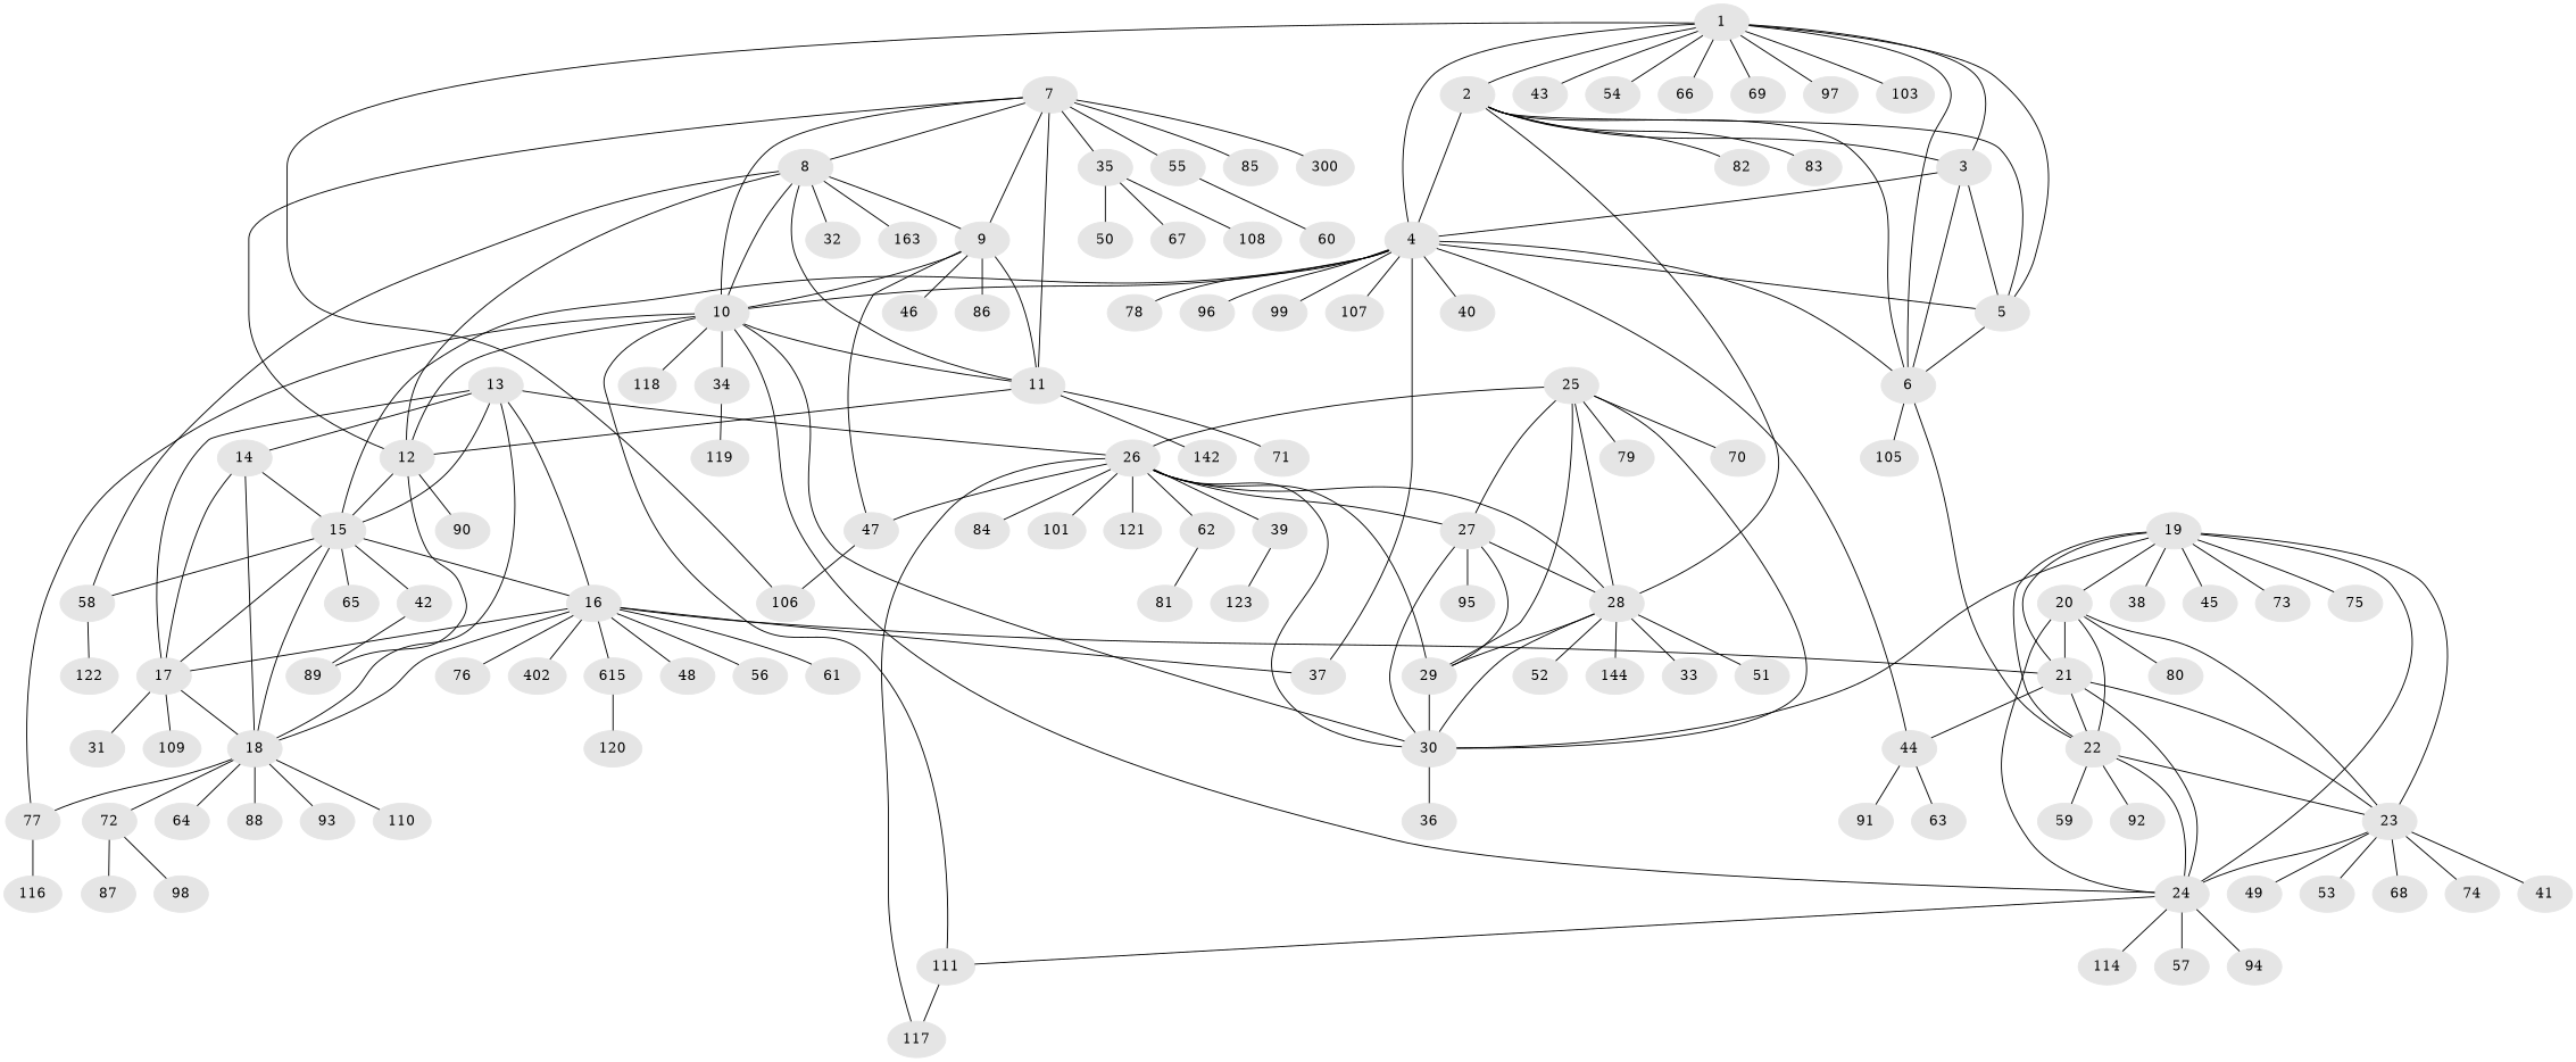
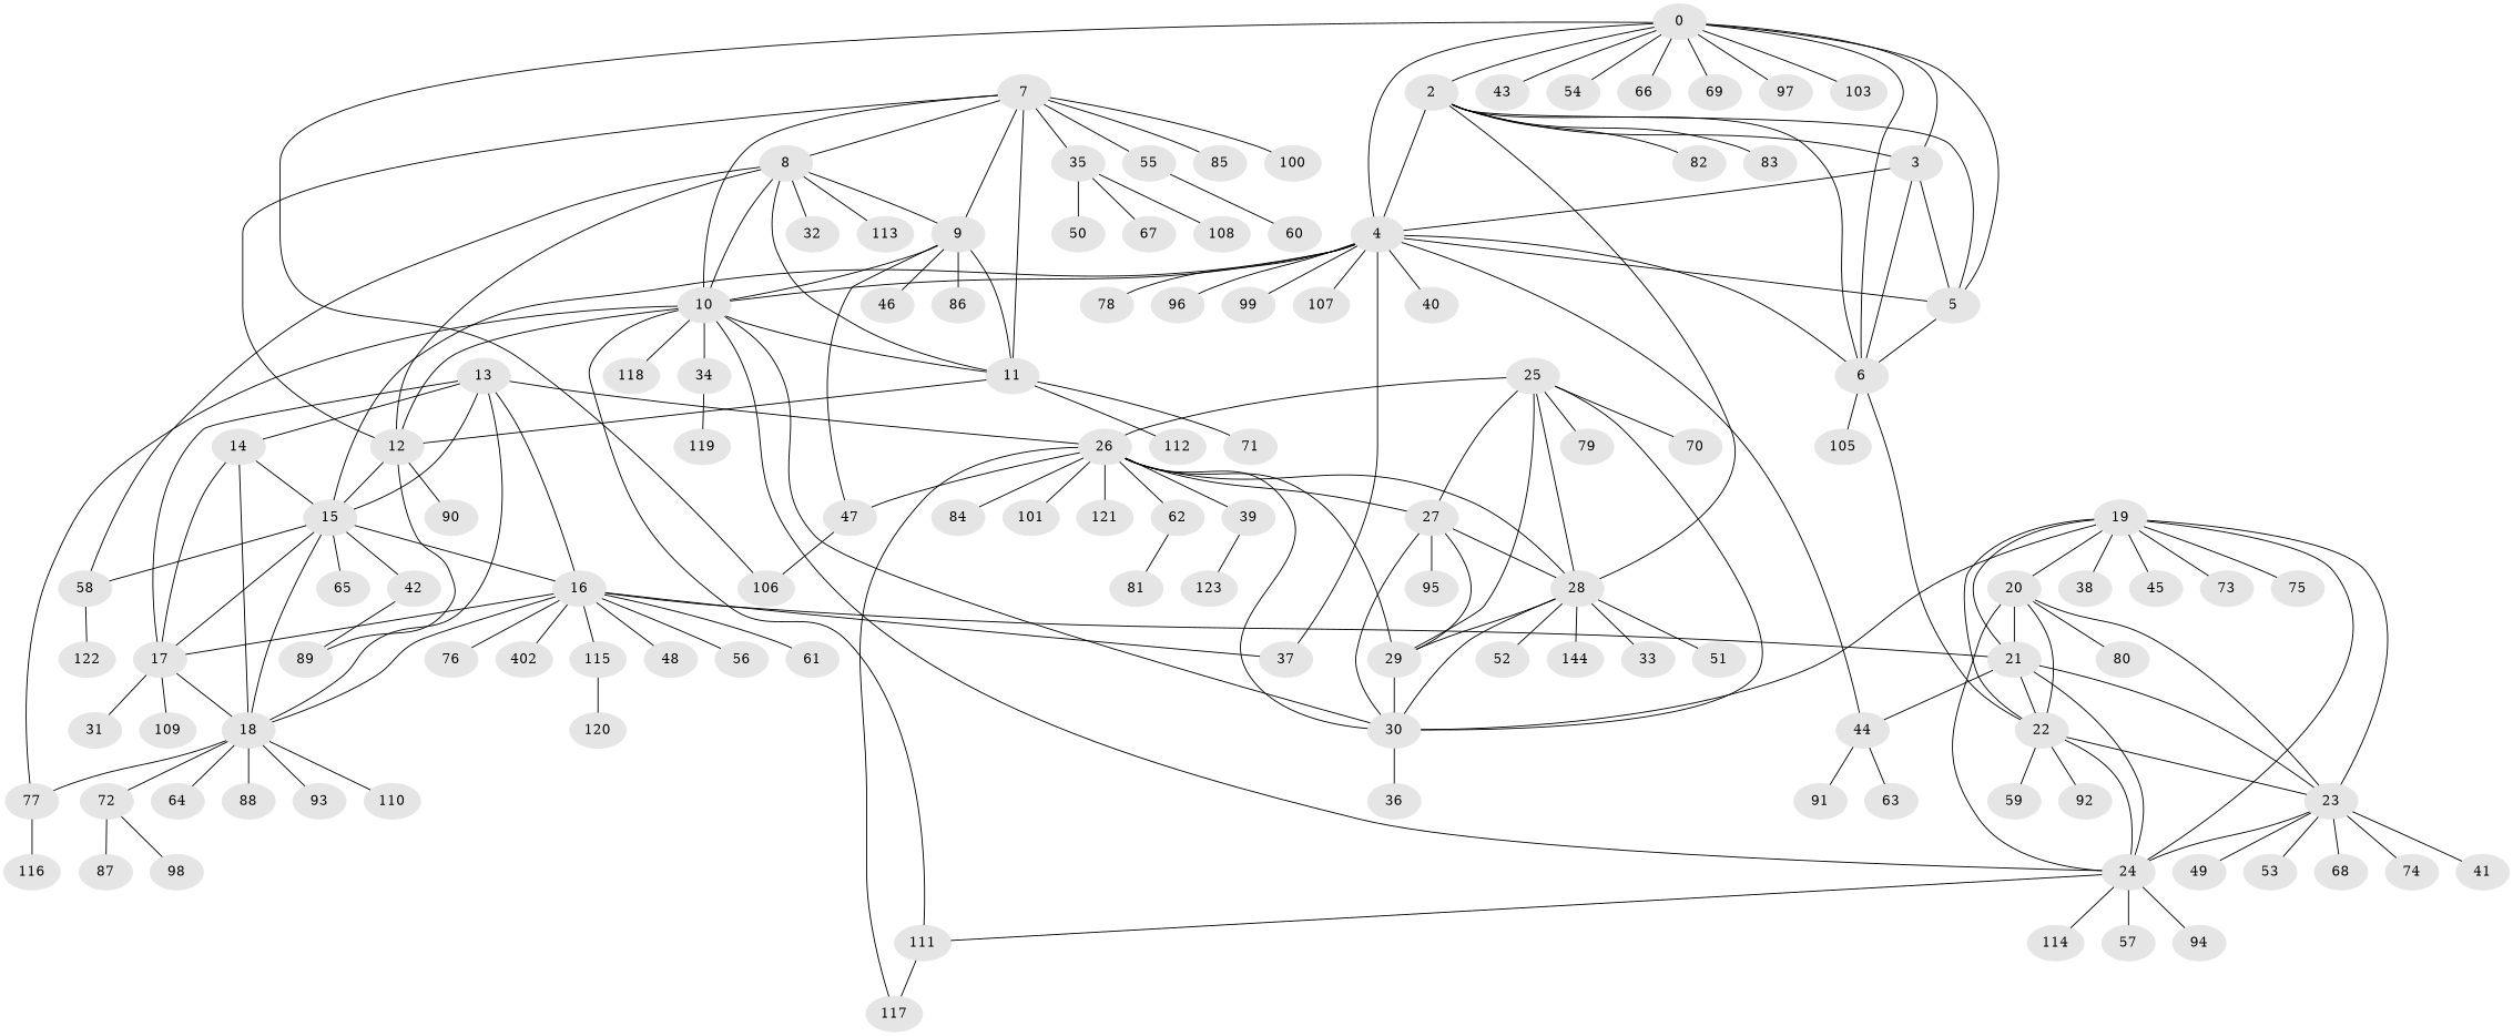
  graph {
    node [color=gray90 style=filled]
-   1
+   1 [label=0]
    2
    3
    4
    5
    6
    43
    54
    66
    69
    97
    103
    106
    28
    82
    83
    10
    15
    37
    40
    44
    78
    96
    99
    107
    22
    105
    30
    29
    33
    51
    52
    n33 [label=144]
    11
    12
    24
    34
    77
    111
    118
    58
    16
    17
    18
    42
    65
    63
    91
    23
    59
    92
    7
    8
    9
    35
    55
    85
-   100 [label=300]
+   100
    32
-   113 [label=163]
+   113
    46
    47
    86
    71
-   112 [label=142]
+   112
    89
    90
    50
    67
    108
    60
    122
    57
    94
    114
    36
    119
    116
    117
    13
    14
    26
    21
    48
    56
    61
    76
    n88 [label=402]
-   115 [label=615]
+   115
    31
    109
    64
    72
    88
    93
    110
    27
    39
    62
    84
    101
    121
    120
    87
    98
    19
    20
    38
    45
    73
    75
    80
    41
    49
    53
    68
    74
    25
    70
    79
    95
    123
    81
    1 -- 2
    1 -- 3
    1 -- 4
    1 -- 5
    1 -- 6
    1 -- 43
    1 -- 54
    1 -- 66
    1 -- 69
    1 -- 97
    1 -- 103
    1 -- 106
    2 -- 3
    2 -- 4
    2 -- 5
    2 -- 6
    2 -- 28
    2 -- 82
    2 -- 83
    3 -- 4
    3 -- 5
    3 -- 6
    4 -- 5
    4 -- 6
    4 -- 10
    4 -- 15
    4 -- 37
    4 -- 40
    4 -- 44
    4 -- 78
    4 -- 96
    4 -- 99
    4 -- 107
    5 -- 6
    6 -- 22
    6 -- 105
    28 -- 30
    28 -- 29
    28 -- 33
    28 -- 51
    28 -- 52
    28 -- n33
    10 -- 30
    10 -- 11
    10 -- 12
    10 -- 24
    10 -- 34
    10 -- 77
    10 -- 111
    10 -- 118
    15 -- 58
    15 -- 16
    15 -- 17
    15 -- 18
    15 -- 42
    15 -- 65
    44 -- 63
    44 -- 91
    22 -- 24
    22 -- 23
    22 -- 59
    22 -- 92
    30 -- 36
    29 -- 30
    11 -- 12
    11 -- 71
    11 -- 112
    12 -- 15
    12 -- 89
    12 -- 90
    24 -- 111
    24 -- 57
    24 -- 94
    24 -- 114
    34 -- 119
    77 -- 116
    111 -- 117
    58 -- 122
    16 -- 37
    16 -- 17
    16 -- 18
    16 -- 21
    16 -- 48
    16 -- 56
    16 -- 61
    16 -- 76
    16 -- n88
    16 -- 115
    17 -- 18
    17 -- 31
    17 -- 109
    18 -- 77
    18 -- 64
    18 -- 72
    18 -- 88
    18 -- 93
    18 -- 110
    42 -- 89
    23 -- 24
    23 -- 41
    23 -- 49
    23 -- 53
    23 -- 68
    23 -- 74
    7 -- 10
    7 -- 11
    7 -- 12
    7 -- 8
    7 -- 9
    7 -- 35
    7 -- 55
    7 -- 85
    7 -- 100
    8 -- 10
    8 -- 11
    8 -- 12
    8 -- 58
    8 -- 9
    8 -- 32
    8 -- 113
    9 -- 10
    9 -- 11
    9 -- 46
    9 -- 47
    9 -- 86
    35 -- 50
    35 -- 67
    35 -- 108
    55 -- 60
    47 -- 106
    13 -- 15
    13 -- 16
    13 -- 17
    13 -- 18
    13 -- 14
    13 -- 26
    14 -- 15
    14 -- 17
    14 -- 18
    26 -- 28
    26 -- 30
    26 -- 29
    26 -- 47
    26 -- 117
    26 -- 27
    26 -- 39
    26 -- 62
    26 -- 84
    26 -- 101
    26 -- 121
    21 -- 44
    21 -- 22
    21 -- 24
    21 -- 23
    115 -- 120
    72 -- 87
    72 -- 98
    27 -- 28
    27 -- 30
    27 -- 29
    27 -- 95
    39 -- 123
    62 -- 81
    19 -- 22
    19 -- 30
    19 -- 24
    19 -- 23
    19 -- 21
    19 -- 20
    19 -- 38
    19 -- 45
    19 -- 73
    19 -- 75
    20 -- 22
    20 -- 24
    20 -- 23
    20 -- 21
    20 -- 80
    25 -- 28
    25 -- 30
    25 -- 29
    25 -- 26
    25 -- 27
    25 -- 70
    25 -- 79
  }
